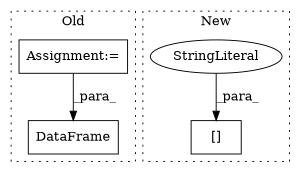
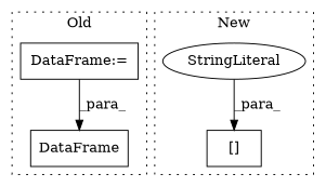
  digraph {
    node [shape=box]
    n1 [a=32 l="10,1" label=DataFrame s="657,679"]
-   n2 [a=7 l=1 label="Assignment:=" s=747]
+   n2 [a=7 l=1 label="DataFrame:=" s=747]
    n3 [a=2 l="3,1" label="[]" s="678,690"]
    n4 [a=45 l=9 label=StringLiteral s=681 shape=ellipse]
    subgraph cluster_1 {
      label=Old
      style=dotted
      n1
      n2
    }
    subgraph cluster_2 {
      label=New
      style=dotted
      n3
      n4
    }
    n2 -> n1 [label=_para_]
    n4 -> n3 [label=_para_]
  }
